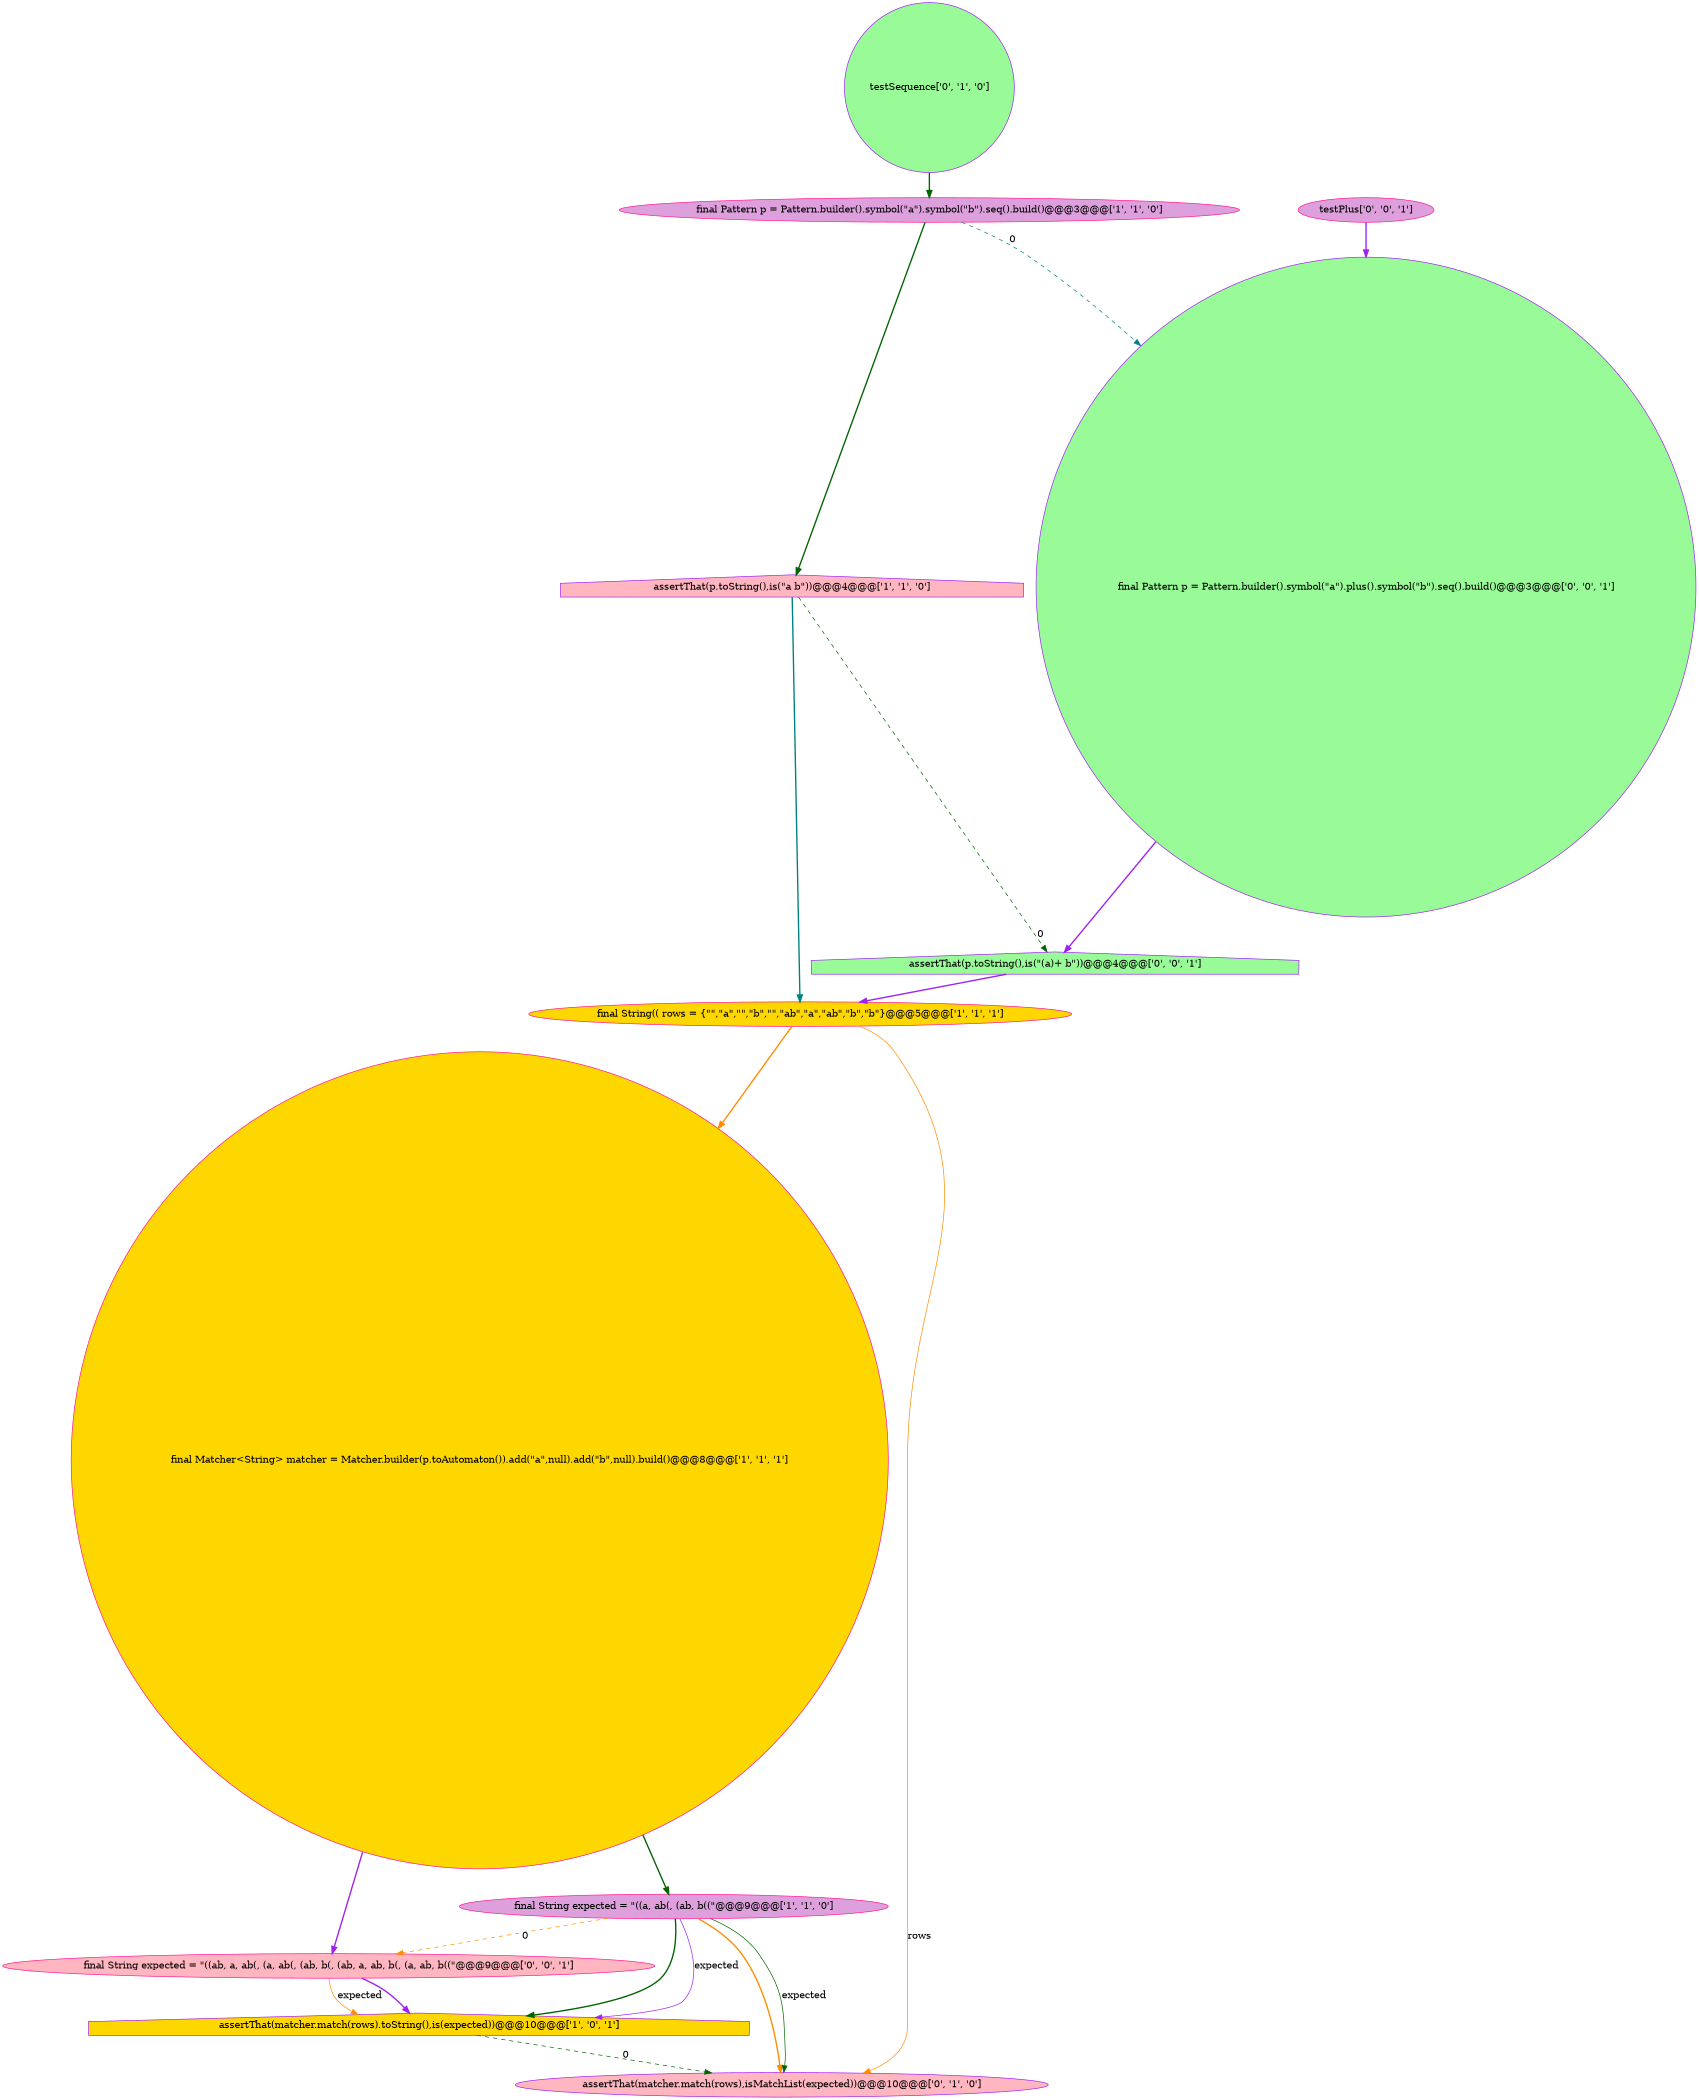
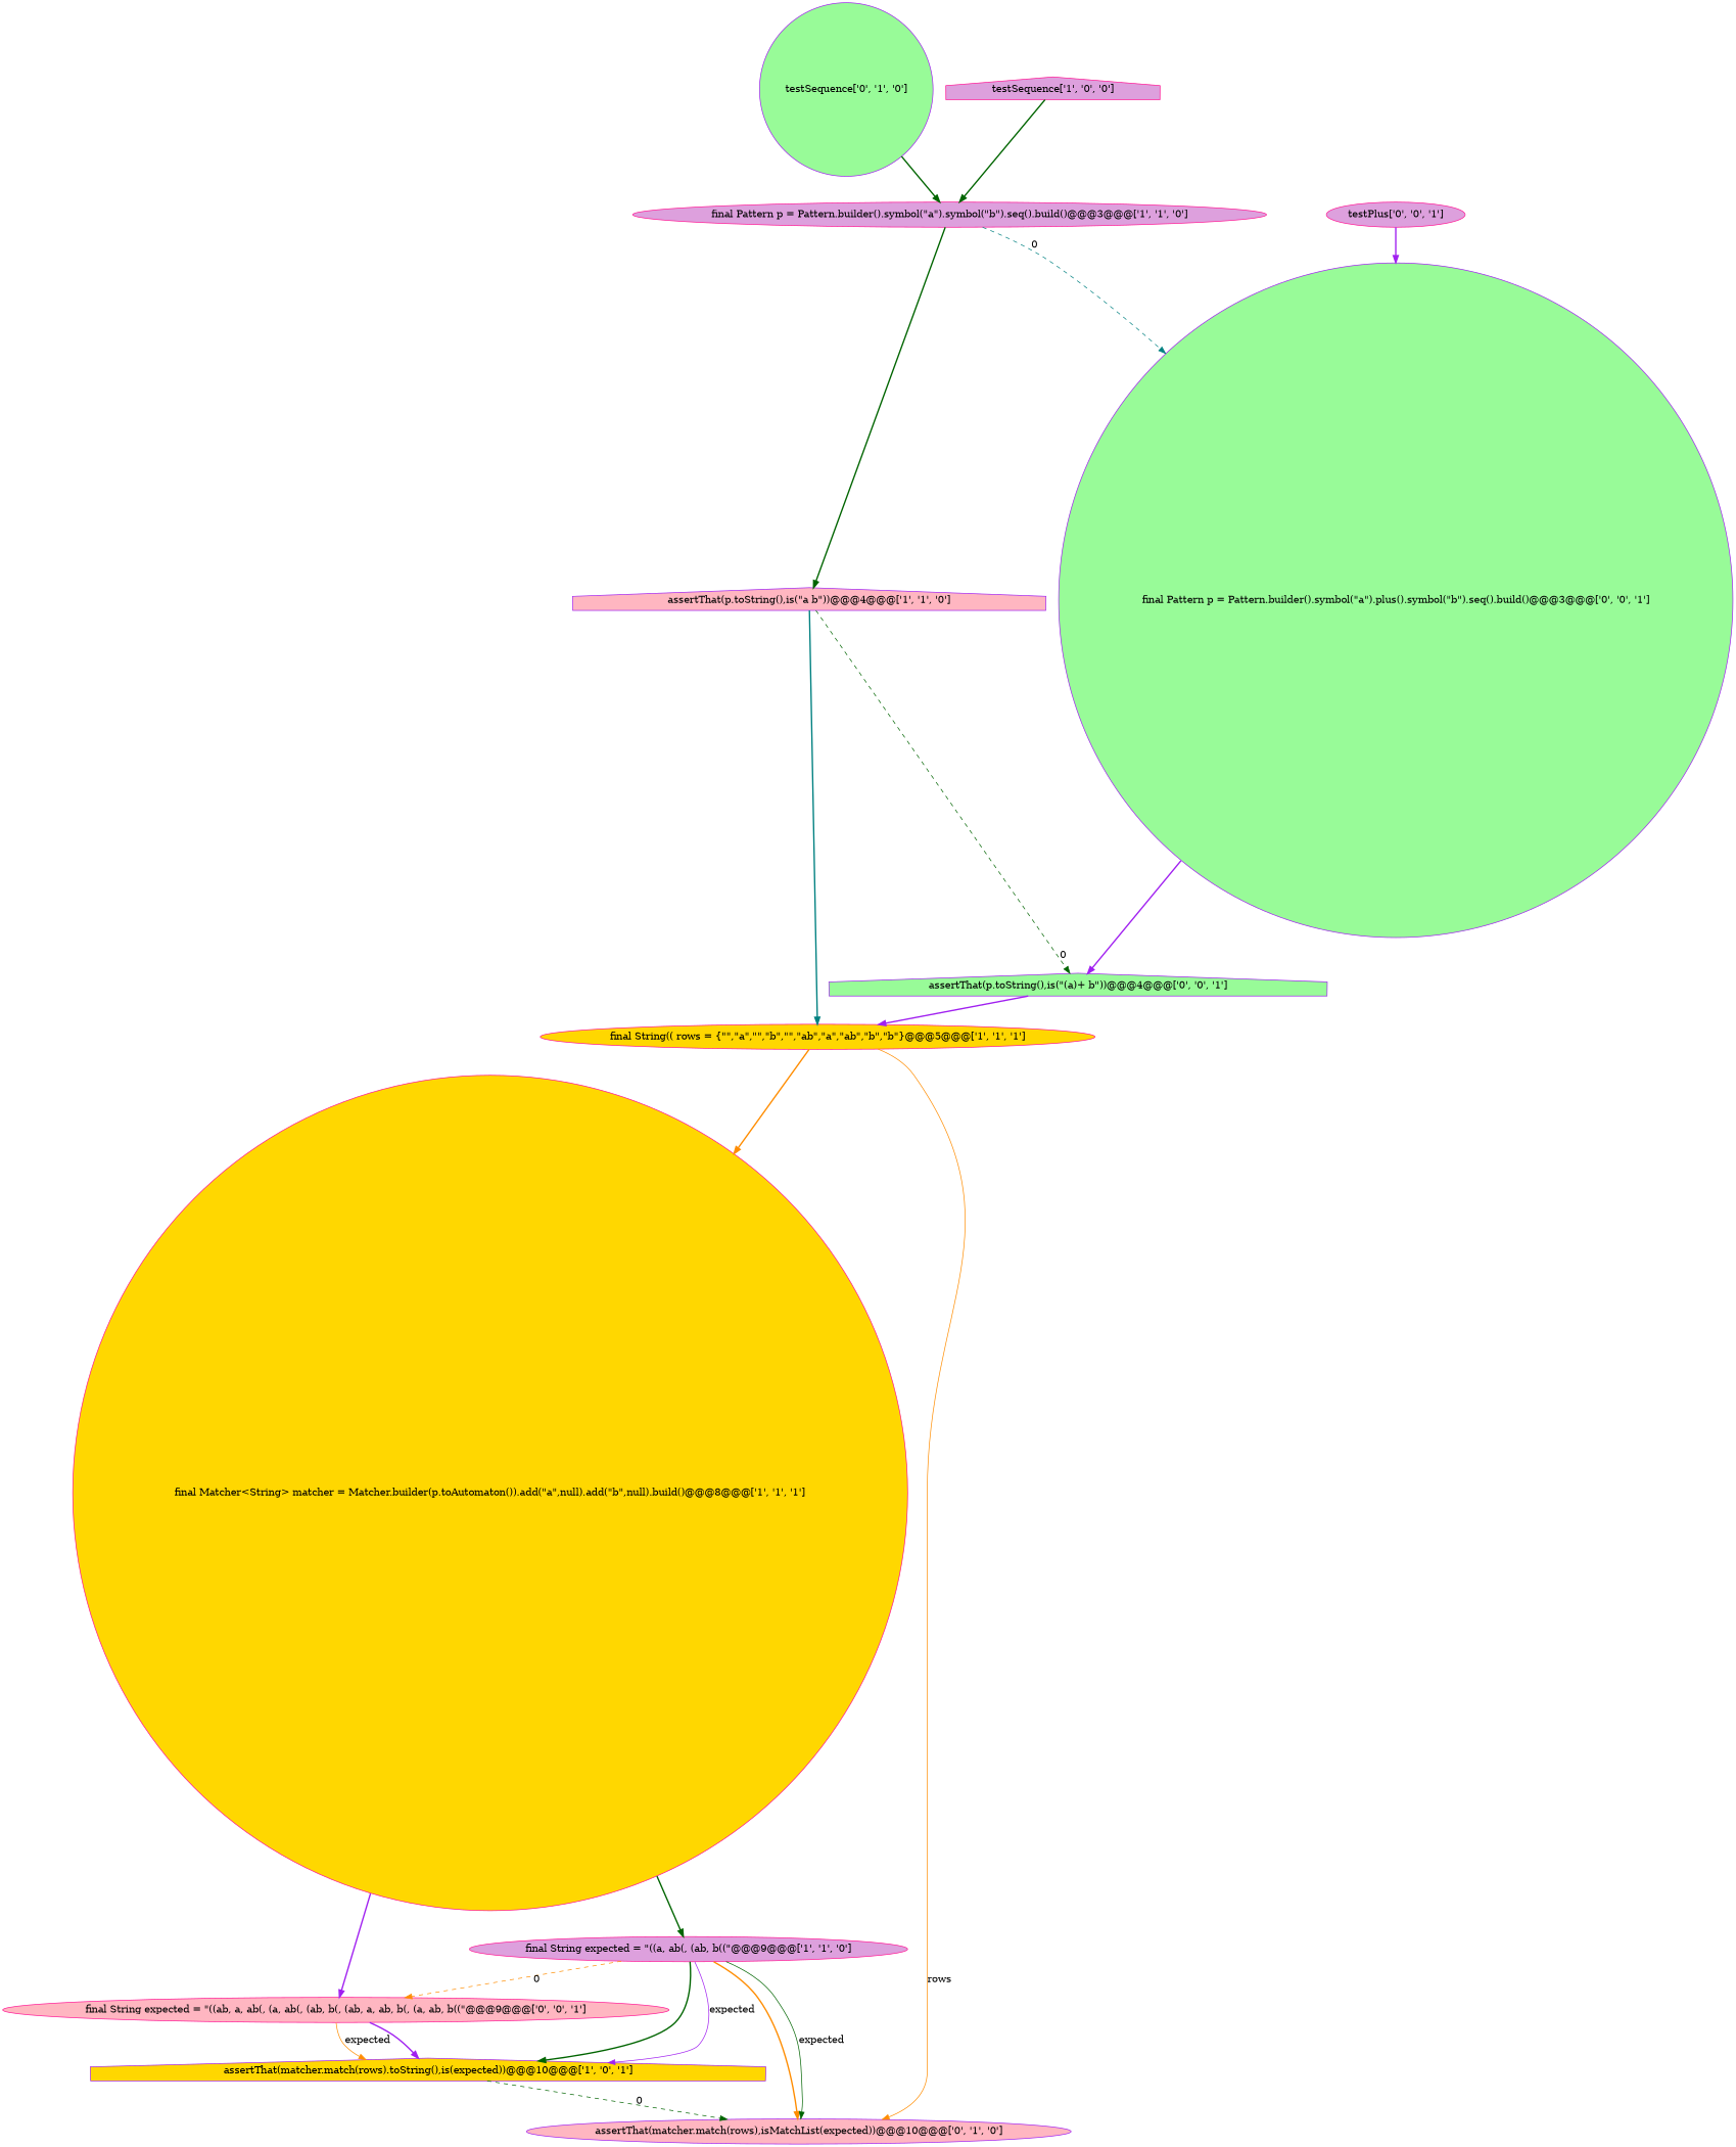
  digraph {
    node [fillcolor=plum shape=ellipse style=filled color=deeppink]
    edge [style=bold color=darkgreen]
    n1 [fillcolor=gold label="assertThat(matcher.match(rows).toString(),is(expected))@@@10@@@['1', '0', '1']" shape=house color=purple]
    n2 [fillcolor=lightpink label="assertThat(matcher.match(rows),isMatchList(expected))@@@10@@@['0', '1', '0']" color=purple]
    n3 [fillcolor=gold label="final String(( rows = {\"\",\"a\",\"\",\"b\",\"\",\"ab\",\"a\",\"ab\",\"b\",\"b\"}@@@5@@@['1', '1', '1']"]
    n4 [fillcolor=gold label="final Matcher<String> matcher = Matcher.builder(p.toAutomaton()).add(\"a\",null).add(\"b\",null).build()@@@8@@@['1', '1', '1']" shape=circle]
    n5 [fillcolor=palegreen label="testSequence['0', '1', '0']" shape=circle color=purple]
    n6 [label="final Pattern p = Pattern.builder().symbol(\"a\").symbol(\"b\").seq().build()@@@3@@@['1', '1', '0']"]
    n7 [label="final String expected = \"((a, ab(, (ab, b((\"@@@9@@@['1', '1', '0']"]
    n8 [fillcolor=lightpink label="final String expected = \"((ab, a, ab(, (a, ab(, (ab, b(, (ab, a, ab, b(, (a, ab, b((\"@@@9@@@['0', '0', '1']"]
+   n9 [label="testSequence['1', '0', '0']" shape=house]
    n10 [fillcolor=lightpink label="assertThat(p.toString(),is(\"a b\"))@@@4@@@['1', '1', '0']" shape=house color=purple]
    n11 [fillcolor=palegreen label="assertThat(p.toString(),is(\"(a)+ b\"))@@@4@@@['0', '0', '1']" shape=house color=purple]
    n12 [fillcolor=palegreen label="final Pattern p = Pattern.builder().symbol(\"a\").plus().symbol(\"b\").seq().build()@@@3@@@['0', '0', '1']" shape=circle color=purple]
    n13 [label="testPlus['0', '0', '1']"]
    n1 -> n2 [label=0 style=dashed]
    n3 -> n2 [label=rows style=solid color=darkorange]
    n3 -> n4 [color=darkorange]
    n4 -> n7
    n4 -> n8 [color=purple]
    n5 -> n6
    n6 -> n10
    n6 -> n12 [label=0 style=dashed color=teal]
    n7 -> n1 [label=expected style=solid color=purple]
    n7 -> n1
    n7 -> n2 [color=darkorange]
    n7 -> n2 [label=expected style=solid]
    n7 -> n8 [label=0 style=dashed color=darkorange]
    n8 -> n1 [color=purple]
    n8 -> n1 [label=expected style=solid color=darkorange]
+   n9 -> n6
    n10 -> n3 [color=teal]
    n10 -> n11 [label=0 style=dashed]
    n11 -> n3 [color=purple]
    n12 -> n11 [color=purple]
    n13 -> n12 [color=purple]
  }
